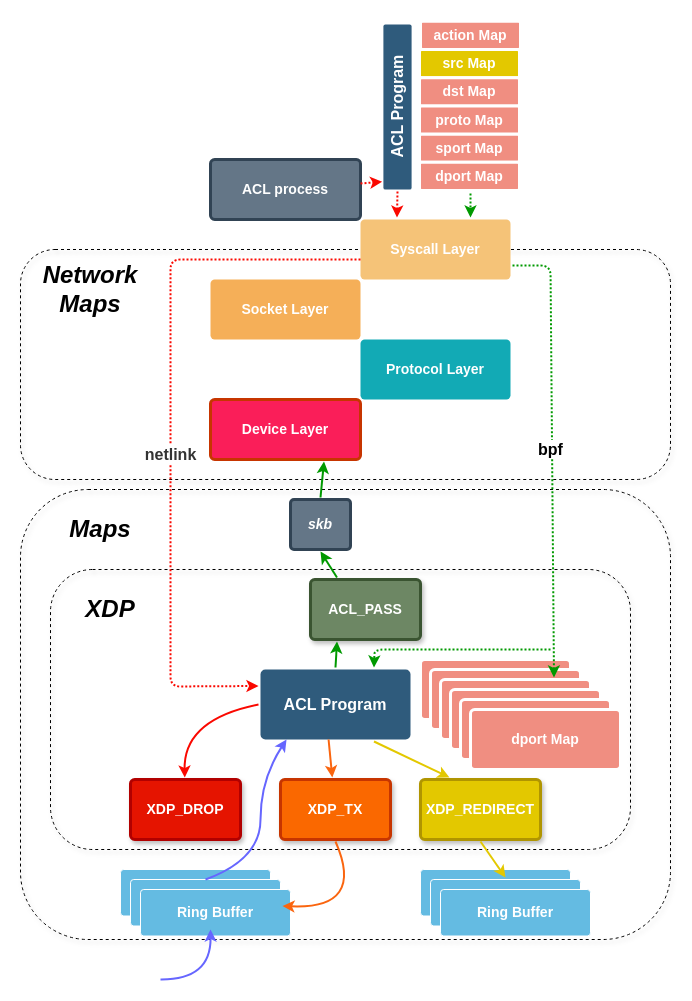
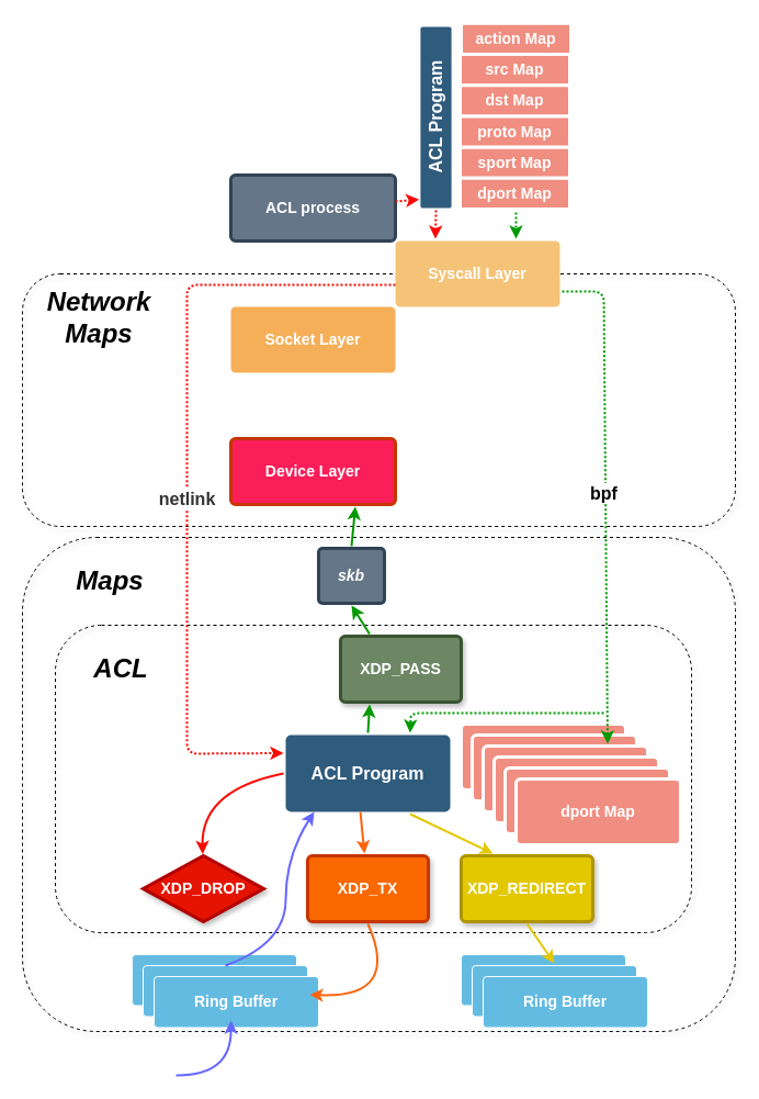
  <mxCell id="0" />
  <mxCell id="1" parent="0" />
  <mxCell id="2" value="" style="rounded=1;whiteSpace=wrap;html=1;shadow=1;glass=0;comic=0;strokeColor=#000000;strokeWidth=1;fillColor=none;dashed=1;" parent="1" vertex="1"><mxGeometry x="50" y="569" width="580" height="280" as="geometry" /></mxCell>
  <mxCell id="3" value="" style="rounded=1;whiteSpace=wrap;html=1;shadow=1;glass=0;comic=0;strokeColor=#000000;strokeWidth=1;fillColor=none;dashed=1;" parent="1" vertex="1"><mxGeometry x="20" y="249" width="650" height="230" as="geometry" /></mxCell>
  <mxCell id="4" value="" style="rounded=1;whiteSpace=wrap;html=1;shadow=1;glass=0;comic=0;strokeColor=#000000;strokeWidth=1;fillColor=none;dashed=1;" parent="1" vertex="1"><mxGeometry x="20" y="489" width="650" height="450" as="geometry" /></mxCell>
  <mxCell id="5" value="Socket Layer" style="rounded=1;whiteSpace=wrap;html=1;shadow=0;labelBackgroundColor=none;strokeColor=none;strokeWidth=3;fillColor=#f5af58;fontFamily=Helvetica;fontSize=14;fontColor=#FFFFFF;align=center;spacing=5;arcSize=7;perimeterSpacing=2;fontStyle=1" parent="1" vertex="1"><mxGeometry x="210" y="279" width="150" height="60" as="geometry" /></mxCell>
- <mxCell id="6" value="Protocol Layer" style="rounded=1;whiteSpace=wrap;html=1;shadow=0;labelBackgroundColor=none;strokeColor=none;strokeWidth=3;fillColor=#12aab5;fontFamily=Helvetica;fontSize=14;fontColor=#FFFFFF;align=center;spacing=5;fontStyle=1;arcSize=7;perimeterSpacing=2;" parent="1" vertex="1"><mxGeometry x="360" y="339" width="150" height="60" as="geometry" /></mxCell>
  <mxCell id="7" value="&lt;i&gt;skb&lt;/i&gt;" style="rounded=1;whiteSpace=wrap;html=1;shadow=0;labelBackgroundColor=none;strokeColor=#314354;strokeWidth=3;fillColor=#647687;fontFamily=Helvetica;fontSize=14;fontColor=#ffffff;align=center;spacing=5;fontStyle=1;arcSize=7;perimeterSpacing=2;" parent="1" vertex="1"><mxGeometry x="290" y="499" width="60" height="50" as="geometry" /></mxCell>
- <mxCell id="8" value="XDP_DROP" style="rounded=1;whiteSpace=wrap;html=1;shadow=1;labelBackgroundColor=none;strokeColor=#B20000;strokeWidth=3;fillColor=#e51400;fontFamily=Helvetica;fontSize=14;fontColor=#ffffff;align=center;spacing=5;fontStyle=1;arcSize=7;perimeterSpacing=2;comic=0;glass=0;" parent="1" vertex="1"><mxGeometry x="130" y="779" width="110" height="60" as="geometry" /></mxCell>
- <mxCell id="9" value="ACL_PASS" style="rounded=1;whiteSpace=wrap;html=1;shadow=1;labelBackgroundColor=none;strokeColor=#3A5431;strokeWidth=3;fillColor=#6d8764;fontFamily=Helvetica;fontSize=14;fontColor=#ffffff;align=center;spacing=5;fontStyle=1;arcSize=7;perimeterSpacing=2;comic=0;glass=0;" parent="1" vertex="1"><mxGeometry x="310" y="579" width="110" height="60" as="geometry" /></mxCell>
+ <mxCell id="8" value="XDP_DROP" style="rhombus;whiteSpace=wrap;html=1;shadow=1;labelBackgroundColor=none;strokeColor=#B20000;strokeWidth=3;fillColor=#e51400;fontFamily=Helvetica;fontSize=14;fontColor=#ffffff;align=center;spacing=5;fontStyle=1;arcSize=7;perimeterSpacing=2;comic=0;glass=0;" parent="1" vertex="1"><mxGeometry x="130" y="779" width="110" height="60" as="geometry" /></mxCell>
+ <mxCell id="9" value="XDP_PASS" style="rounded=1;whiteSpace=wrap;html=1;shadow=1;labelBackgroundColor=none;strokeColor=#3A5431;strokeWidth=3;fillColor=#6d8764;fontFamily=Helvetica;fontSize=14;fontColor=#ffffff;align=center;spacing=5;fontStyle=1;arcSize=7;perimeterSpacing=2;comic=0;glass=0;" parent="1" vertex="1"><mxGeometry x="310" y="579" width="110" height="60" as="geometry" /></mxCell>
  <mxCell id="10" value="" style="group" parent="1" vertex="1" connectable="0"><mxGeometry x="260" y="669" width="150" height="70" as="geometry" /></mxCell>
  <mxCell id="11" value="ACL Program" style="rounded=1;whiteSpace=wrap;html=1;shadow=0;labelBackgroundColor=none;strokeColor=none;strokeWidth=3;fillColor=#2F5B7C;fontFamily=Helvetica;fontSize=16;fontColor=#FFFFFF;align=center;fontStyle=1;spacing=5;arcSize=7;perimeterSpacing=2;" parent="10" vertex="1"><mxGeometry width="150" height="70" as="geometry" /></mxCell>
  <mxCell id="12" value="XDP_REDIRECT" style="rounded=1;whiteSpace=wrap;html=1;shadow=1;labelBackgroundColor=none;strokeColor=#B09500;strokeWidth=3;fillColor=#E3C800;fontFamily=Helvetica;fontSize=14;fontColor=#ffffff;align=center;spacing=5;fontStyle=1;arcSize=7;perimeterSpacing=2;comic=0;glass=0;" parent="1" vertex="1"><mxGeometry x="420" y="779" width="120" height="60" as="geometry" /></mxCell>
  <mxCell id="13" value="XDP_TX" style="rounded=1;whiteSpace=wrap;html=1;shadow=1;labelBackgroundColor=none;strokeColor=#C73500;strokeWidth=3;fillColor=#fa6800;fontFamily=Helvetica;fontSize=14;fontColor=#ffffff;align=center;spacing=5;fontStyle=1;arcSize=7;perimeterSpacing=2;comic=0;glass=0;" parent="1" vertex="1"><mxGeometry x="280" y="779" width="110" height="60" as="geometry" /></mxCell>
  <mxCell id="14" value="" style="group" parent="1" vertex="1" connectable="0"><mxGeometry x="420" y="869" width="170" height="66.5" as="geometry" /></mxCell>
  <mxCell id="15" value="Ring Buffer" style="rounded=1;whiteSpace=wrap;html=1;shadow=0;labelBackgroundColor=none;strokeColor=#FFFFFF;strokeWidth=1;fillColor=#64bbe2;fontFamily=Helvetica;fontSize=14;fontColor=#FFFFFF;align=center;spacing=5;arcSize=7;perimeterSpacing=2;" parent="14" vertex="1"><mxGeometry width="150" height="46.5" as="geometry" /></mxCell>
  <mxCell id="16" value="Ring Buffer" style="rounded=1;whiteSpace=wrap;html=1;shadow=0;labelBackgroundColor=none;strokeColor=#FFFFFF;strokeWidth=1;fillColor=#64bbe2;fontFamily=Helvetica;fontSize=14;fontColor=#FFFFFF;align=center;spacing=5;arcSize=7;perimeterSpacing=2;" parent="14" vertex="1"><mxGeometry x="10" y="10" width="150" height="46.5" as="geometry" /></mxCell>
  <mxCell id="17" value="&lt;b&gt;Ring Buffer&lt;/b&gt;" style="rounded=1;whiteSpace=wrap;html=1;shadow=0;labelBackgroundColor=none;strokeColor=#FFFFFF;strokeWidth=1;fillColor=#64bbe2;fontFamily=Helvetica;fontSize=14;fontColor=#FFFFFF;align=center;spacing=5;arcSize=7;perimeterSpacing=2;" parent="14" vertex="1"><mxGeometry x="20" y="20" width="150" height="46.5" as="geometry" /></mxCell>
  <mxCell id="18" value="" style="group" parent="1" vertex="1" connectable="0"><mxGeometry x="120" y="869" width="170" height="66.5" as="geometry" /></mxCell>
  <mxCell id="19" value="Ring Buffer" style="rounded=1;whiteSpace=wrap;html=1;shadow=0;labelBackgroundColor=none;strokeColor=#FFFFFF;strokeWidth=1;fillColor=#64bbe2;fontFamily=Helvetica;fontSize=14;fontColor=#FFFFFF;align=center;spacing=5;arcSize=7;perimeterSpacing=2;" parent="18" vertex="1"><mxGeometry width="150" height="46.5" as="geometry" /></mxCell>
  <mxCell id="20" value="Ring Buffer" style="rounded=1;whiteSpace=wrap;html=1;shadow=0;labelBackgroundColor=none;strokeColor=#FFFFFF;strokeWidth=1;fillColor=#64bbe2;fontFamily=Helvetica;fontSize=14;fontColor=#FFFFFF;align=center;spacing=5;arcSize=7;perimeterSpacing=2;" parent="18" vertex="1"><mxGeometry x="10" y="10" width="150" height="46.5" as="geometry" /></mxCell>
  <mxCell id="21" value="&lt;b&gt;Ring Buffer&lt;/b&gt;" style="rounded=1;whiteSpace=wrap;html=1;shadow=0;labelBackgroundColor=none;strokeColor=#FFFFFF;strokeWidth=1;fillColor=#64bbe2;fontFamily=Helvetica;fontSize=14;fontColor=#FFFFFF;align=center;spacing=5;arcSize=7;perimeterSpacing=2;" parent="18" vertex="1"><mxGeometry x="20" y="20" width="150" height="46.5" as="geometry" /></mxCell>
  <mxCell id="22" value="Device Layer" style="rounded=1;whiteSpace=wrap;html=1;shadow=0;labelBackgroundColor=none;strokeColor=#C73500;strokeWidth=3;fillColor=#FA1E59;fontFamily=Helvetica;fontSize=14;fontColor=#ffffff;align=center;spacing=5;fontStyle=1;arcSize=7;perimeterSpacing=2;" parent="1" vertex="1"><mxGeometry x="210" y="399" width="150" height="60" as="geometry" /></mxCell>
  <mxCell id="23" value="Syscall Layer" style="rounded=1;whiteSpace=wrap;html=1;shadow=0;labelBackgroundColor=none;strokeColor=none;strokeWidth=3;fillColor=#F5C378;fontFamily=Helvetica;fontSize=14;fontColor=#FFFFFF;align=center;spacing=5;arcSize=7;perimeterSpacing=2;fontStyle=1" parent="1" vertex="1"><mxGeometry x="360" y="219" width="150" height="60" as="geometry" /></mxCell>
  <mxCell id="24" value="ACL process" style="rounded=1;whiteSpace=wrap;html=1;shadow=0;labelBackgroundColor=none;strokeColor=#314354;strokeWidth=3;fillColor=#647687;fontFamily=Helvetica;fontSize=14;fontColor=#ffffff;align=center;spacing=5;arcSize=7;perimeterSpacing=2;fontStyle=1" parent="1" vertex="1"><mxGeometry x="210" y="159" width="150" height="60" as="geometry" /></mxCell>
  <mxCell id="25" value="Maps" style="text;html=1;strokeColor=none;fillColor=none;align=center;verticalAlign=middle;whiteSpace=wrap;rounded=0;shadow=1;glass=0;dashed=1;comic=0;fontStyle=3;fontSize=24;" parent="1" vertex="1"><mxGeometry x="80" y="519" width="40" height="20" as="geometry" /></mxCell>
- <mxCell id="26" value="XDP" style="text;html=1;strokeColor=none;fillColor=none;align=center;verticalAlign=middle;whiteSpace=wrap;rounded=0;shadow=1;glass=0;dashed=1;comic=0;fontStyle=3;fontSize=24;" parent="1" vertex="1"><mxGeometry x="90" y="599" width="40" height="20" as="geometry" /></mxCell>
+ <mxCell id="26" value="ACL" style="text;html=1;strokeColor=none;fillColor=none;align=center;verticalAlign=middle;whiteSpace=wrap;rounded=0;shadow=1;glass=0;dashed=1;comic=0;fontStyle=3;fontSize=24;" parent="1" vertex="1"><mxGeometry x="90" y="599" width="40" height="20" as="geometry" /></mxCell>
  <mxCell id="27" value="Network Maps" style="text;html=1;strokeColor=none;fillColor=none;align=center;verticalAlign=middle;whiteSpace=wrap;rounded=0;shadow=1;glass=0;dashed=1;comic=0;fontStyle=3;fontSize=24;" parent="1" vertex="1"><mxGeometry x="70" y="279" width="40" height="20" as="geometry" /></mxCell>
  <mxCell id="28" value="" style="curved=1;endArrow=classic;html=1;fontSize=24;edgeStyle=orthogonalEdgeStyle;fontStyle=1;strokeWidth=2;fillColor=#cce5ff;strokeColor=#6666FF;" parent="1" edge="1"><mxGeometry width="50" height="50" relative="1" as="geometry"><mxPoint x="160" y="979" as="sourcePoint" /><mxPoint x="210" y="929" as="targetPoint" /></mxGeometry></mxCell>
  <mxCell id="29" value="" style="curved=1;endArrow=classic;html=1;strokeColor=#6666FF;strokeWidth=2;fontSize=24;entryX=0.182;entryY=0.973;entryDx=0;entryDy=0;entryPerimeter=0;" parent="1" target="11" edge="1"><mxGeometry width="50" height="50" relative="1" as="geometry"><mxPoint x="205" y="879" as="sourcePoint" /><mxPoint x="300" y="739" as="targetPoint" /><Array as="points"><mxPoint x="260" y="859" /><mxPoint x="260" y="779" /></Array></mxGeometry></mxCell>
  <mxCell id="30" value="" style="curved=1;endArrow=classic;html=1;strokeColor=#FA0800;strokeWidth=2;fontSize=24;exitX=0;exitY=0.5;exitDx=0;exitDy=0;" parent="1" source="11" target="8" edge="1"><mxGeometry width="50" height="50" relative="1" as="geometry"><mxPoint x="160" y="729" as="sourcePoint" /><mxPoint x="241.028" y="589.002" as="targetPoint" /><Array as="points"><mxPoint x="183" y="719" /></Array></mxGeometry></mxCell>
  <mxCell id="31" value="" style="curved=1;endArrow=classic;html=1;strokeColor=#FA650F;strokeWidth=2;fontSize=24;exitX=0.455;exitY=0.973;exitDx=0;exitDy=0;exitPerimeter=0;" parent="1" source="11" target="13" edge="1"><mxGeometry width="50" height="50" relative="1" as="geometry"><mxPoint x="320" y="769" as="sourcePoint" /><mxPoint x="370" y="719" as="targetPoint" /><Array as="points"><mxPoint x="330" y="759" /></Array></mxGeometry></mxCell>
  <mxCell id="32" value="" style="curved=1;endArrow=classic;html=1;strokeColor=#FA650F;strokeWidth=2;fontSize=24;exitX=0.5;exitY=1;exitDx=0;exitDy=0;" parent="1" source="13" target="20" edge="1"><mxGeometry width="50" height="50" relative="1" as="geometry"><mxPoint x="315" y="909" as="sourcePoint" /><mxPoint x="365" y="859" as="targetPoint" /><Array as="points"><mxPoint x="365" y="909" /></Array></mxGeometry></mxCell>
  <mxCell id="33" value="" style="endArrow=classic;html=1;strokeColor=#E3C800;strokeWidth=2;fontSize=24;entryX=0.25;entryY=0;entryDx=0;entryDy=0;exitX=0.75;exitY=1;exitDx=0;exitDy=0;" parent="1" source="11" target="12" edge="1"><mxGeometry width="50" height="50" relative="1" as="geometry"><mxPoint x="320" y="769" as="sourcePoint" /><mxPoint x="370" y="719" as="targetPoint" /></mxGeometry></mxCell>
  <mxCell id="34" value="" style="endArrow=classic;html=1;strokeColor=#E3C800;strokeWidth=2;fontSize=24;entryX=0.5;entryY=0;entryDx=0;entryDy=0;exitX=0.5;exitY=1;exitDx=0;exitDy=0;" parent="1" source="12" target="16" edge="1"><mxGeometry width="50" height="50" relative="1" as="geometry"><mxPoint x="320" y="769" as="sourcePoint" /><mxPoint x="370" y="719" as="targetPoint" /></mxGeometry></mxCell>
  <mxCell id="35" value="" style="endArrow=classic;html=1;strokeColor=#009900;strokeWidth=2;fontSize=24;exitX=0.5;exitY=0;exitDx=0;exitDy=0;entryX=0.25;entryY=1;entryDx=0;entryDy=0;" parent="1" source="11" target="9" edge="1"><mxGeometry width="50" height="50" relative="1" as="geometry"><mxPoint x="320" y="769" as="sourcePoint" /><mxPoint x="370" y="719" as="targetPoint" /></mxGeometry></mxCell>
  <mxCell id="36" value="" style="endArrow=classic;html=1;strokeColor=#009900;strokeWidth=2;fontSize=24;exitX=0.25;exitY=0;exitDx=0;exitDy=0;entryX=0.5;entryY=1;entryDx=0;entryDy=0;" parent="1" source="9" target="7" edge="1"><mxGeometry width="50" height="50" relative="1" as="geometry"><mxPoint x="345" y="677" as="sourcePoint" /><mxPoint x="358.448" y="651" as="targetPoint" /></mxGeometry></mxCell>
  <mxCell id="37" value="" style="endArrow=classic;html=1;strokeColor=#009900;strokeWidth=2;fontSize=24;exitX=0.5;exitY=0;exitDx=0;exitDy=0;entryX=0.75;entryY=1;entryDx=0;entryDy=0;" parent="1" source="7" target="22" edge="1"><mxGeometry width="50" height="50" relative="1" as="geometry"><mxPoint x="345" y="677" as="sourcePoint" /><mxPoint x="346.5" y="651" as="targetPoint" /></mxGeometry></mxCell>
  <mxCell id="38" value="" style="group" parent="1" vertex="1" connectable="0"><mxGeometry x="420" y="659" width="170" height="80" as="geometry" /></mxCell>
  <mxCell id="39" value="" style="group" parent="38" vertex="1" connectable="0"><mxGeometry width="170" height="80" as="geometry" /></mxCell>
  <mxCell id="40" value="eBPF Maps" style="rounded=1;whiteSpace=wrap;html=1;shadow=0;labelBackgroundColor=none;strokeColor=#FFFFFF;strokeWidth=3;fillColor=#f08e81;fontFamily=Helvetica;fontSize=14;fontColor=#FFFFFF;align=center;spacing=5;fontStyle=0;arcSize=7;perimeterSpacing=2;" parent="39" vertex="1"><mxGeometry width="150" height="60" as="geometry" /></mxCell>
  <mxCell id="41" value="eBPF Maps" style="rounded=1;whiteSpace=wrap;html=1;shadow=0;labelBackgroundColor=none;strokeColor=#FFFFFF;strokeWidth=3;fillColor=#f08e81;fontFamily=Helvetica;fontSize=14;fontColor=#FFFFFF;align=center;spacing=5;fontStyle=0;arcSize=7;perimeterSpacing=2;" parent="39" vertex="1"><mxGeometry x="10" y="10" width="150" height="60" as="geometry" /></mxCell>
  <mxCell id="42" value="&lt;b&gt;dport Map&lt;/b&gt;" style="rounded=1;whiteSpace=wrap;html=1;shadow=0;labelBackgroundColor=none;strokeColor=#FFFFFF;strokeWidth=3;fillColor=#f08e81;fontFamily=Helvetica;fontSize=14;fontColor=#FFFFFF;align=center;spacing=5;fontStyle=0;arcSize=7;perimeterSpacing=2;" parent="39" vertex="1"><mxGeometry x="20" y="20" width="150" height="60" as="geometry" /></mxCell>
  <mxCell id="43" value="&lt;b&gt;dport Map&lt;/b&gt;" style="rounded=1;whiteSpace=wrap;html=1;shadow=0;labelBackgroundColor=none;strokeColor=#FFFFFF;strokeWidth=3;fillColor=#f08e81;fontFamily=Helvetica;fontSize=14;fontColor=#FFFFFF;align=center;spacing=5;fontStyle=0;arcSize=7;perimeterSpacing=2;" parent="39" vertex="1"><mxGeometry x="30" y="30" width="150" height="60" as="geometry" /></mxCell>
  <mxCell id="44" value="&lt;b&gt;dport Map&lt;/b&gt;" style="rounded=1;whiteSpace=wrap;html=1;shadow=0;labelBackgroundColor=none;strokeColor=#FFFFFF;strokeWidth=3;fillColor=#f08e81;fontFamily=Helvetica;fontSize=14;fontColor=#FFFFFF;align=center;spacing=5;fontStyle=0;arcSize=7;perimeterSpacing=2;" parent="39" vertex="1"><mxGeometry x="40" y="40" width="150" height="60" as="geometry" /></mxCell>
  <mxCell id="45" value="&lt;b&gt;dport Map&lt;/b&gt;" style="rounded=1;whiteSpace=wrap;html=1;shadow=0;labelBackgroundColor=none;strokeColor=#FFFFFF;strokeWidth=3;fillColor=#f08e81;fontFamily=Helvetica;fontSize=14;fontColor=#FFFFFF;align=center;spacing=5;fontStyle=0;arcSize=7;perimeterSpacing=2;" vertex="1" parent="39"><mxGeometry x="50" y="50" width="150" height="60" as="geometry" /></mxCell>
  <mxCell id="46" value="" style="endArrow=classic;html=1;entryX=0.059;entryY=0.023;entryDx=0;entryDy=0;entryPerimeter=0;strokeWidth=2;dashed=1;dashPattern=1 1;strokeColor=#FA0800;" parent="1" target="61" edge="1"><mxGeometry width="50" height="50" relative="1" as="geometry"><mxPoint x="360" y="183" as="sourcePoint" /><mxPoint x="220" y="359" as="targetPoint" /></mxGeometry></mxCell>
  <mxCell id="47" value="" style="endArrow=classic;html=1;entryX=0.25;entryY=0;entryDx=0;entryDy=0;exitX=0;exitY=0.5;exitDx=0;exitDy=0;strokeWidth=2;dashed=1;dashPattern=1 1;strokeColor=#FA0800;" parent="1" source="61" target="23" edge="1"><mxGeometry width="50" height="50" relative="1" as="geometry"><mxPoint x="372" y="199" as="sourcePoint" /><mxPoint x="429.012" y="198.964" as="targetPoint" /></mxGeometry></mxCell>
  <mxCell id="48" value="" style="endArrow=classic;html=1;entryX=0;entryY=0.25;entryDx=0;entryDy=0;strokeWidth=2;dashed=1;dashPattern=1 1;strokeColor=#FA0800;" parent="1" target="11" edge="1"><mxGeometry width="50" height="50" relative="1" as="geometry"><mxPoint x="360" y="259" as="sourcePoint" /><mxPoint x="409.012" y="198.964" as="targetPoint" /><Array as="points"><mxPoint x="170" y="259" /><mxPoint x="170" y="686" /></Array></mxGeometry></mxCell>
  <mxCell id="49" value="&lt;b&gt;&lt;font style=&quot;font-size: 16px&quot; color=&quot;#333333&quot;&gt;netlink&lt;/font&gt;&lt;/b&gt;" style="edgeLabel;html=1;align=center;verticalAlign=middle;resizable=0;points=[];" parent="48" vertex="1" connectable="0"><mxGeometry x="0.089" y="-1" relative="1" as="geometry"><mxPoint as="offset" /></mxGeometry></mxCell>
  <mxCell id="50" value="" style="endArrow=classic;html=1;strokeColor=#009900;strokeWidth=2;dashed=1;dashPattern=1 1;" parent="1" edge="1"><mxGeometry width="50" height="50" relative="1" as="geometry"><mxPoint x="470" y="189" as="sourcePoint" /><mxPoint x="470" y="217" as="targetPoint" /></mxGeometry></mxCell>
  <mxCell id="51" value="" style="endArrow=classic;html=1;entryX=0.75;entryY=0;entryDx=0;entryDy=0;exitX=1;exitY=0.75;exitDx=0;exitDy=0;strokeColor=#009900;strokeWidth=2;dashed=1;dashPattern=1 1;" parent="1" source="23" target="42" edge="1"><mxGeometry width="50" height="50" relative="1" as="geometry"><mxPoint x="372" y="199" as="sourcePoint" /><mxPoint x="409.012" y="198.964" as="targetPoint" /><Array as="points"><mxPoint x="550" y="265" /></Array></mxGeometry></mxCell>
  <mxCell id="52" value="&lt;b&gt;&lt;font style=&quot;font-size: 16px&quot;&gt;bpf&lt;/font&gt;&lt;/b&gt;" style="edgeLabel;html=1;align=center;verticalAlign=middle;resizable=0;points=[];" parent="51" vertex="1" connectable="0"><mxGeometry x="-0.084" y="1" relative="1" as="geometry"><mxPoint x="-2.43" y="16.01" as="offset" /></mxGeometry></mxCell>
  <mxCell id="53" value="" style="endArrow=classic;html=1;dashed=1;dashPattern=1 1;strokeColor=#009900;strokeWidth=2;entryX=0.75;entryY=0;entryDx=0;entryDy=0;" parent="1" target="11" edge="1"><mxGeometry width="50" height="50" relative="1" as="geometry"><mxPoint x="550" y="649" as="sourcePoint" /><mxPoint x="220" y="579" as="targetPoint" /><Array as="points"><mxPoint x="374" y="649" /></Array></mxGeometry></mxCell>
  <mxCell id="54" value="" style="group" parent="1" vertex="1" connectable="0"><mxGeometry x="372" y="49" width="150" height="141" as="geometry" /></mxCell>
  <mxCell id="55" value="" style="group" parent="54" vertex="1" connectable="0"><mxGeometry x="50" y="6.345" width="100" height="56.4" as="geometry" /></mxCell>
- <mxCell id="56" value="&lt;b&gt;src Map&lt;/b&gt;" style="rounded=1;whiteSpace=wrap;html=1;shadow=0;labelBackgroundColor=none;strokeColor=#FFFFFF;strokeWidth=3;fillColor=#e3c800;fontFamily=Helvetica;fontSize=14;fontColor=#FFFFFF;align=center;spacing=5;fontStyle=0;arcSize=7;perimeterSpacing=2;" parent="55" vertex="1"><mxGeometry x="-3" y="-6.345" width="100" height="28.2" as="geometry" /></mxCell>
+ <mxCell id="56" value="&lt;b&gt;src Map&lt;/b&gt;" style="rounded=1;whiteSpace=wrap;html=1;shadow=0;labelBackgroundColor=none;strokeColor=#FFFFFF;strokeWidth=3;fillColor=#f08e81;fontFamily=Helvetica;fontSize=14;fontColor=#FFFFFF;align=center;spacing=5;fontStyle=0;arcSize=7;perimeterSpacing=2;" parent="55" vertex="1"><mxGeometry x="-3" y="-6.345" width="100" height="28.2" as="geometry" /></mxCell>
  <mxCell id="57" value="&lt;b&gt;dst Map&lt;/b&gt;" style="rounded=1;whiteSpace=wrap;html=1;shadow=0;labelBackgroundColor=none;strokeColor=#FFFFFF;strokeWidth=3;fillColor=#f08e81;fontFamily=Helvetica;fontSize=14;fontColor=#FFFFFF;align=center;spacing=5;fontStyle=0;arcSize=7;perimeterSpacing=2;" parent="55" vertex="1"><mxGeometry x="-3" y="21.855" width="100" height="28.2" as="geometry" /></mxCell>
  <mxCell id="58" value="&lt;b&gt;sport Map&lt;/b&gt;" style="rounded=1;whiteSpace=wrap;html=1;shadow=0;labelBackgroundColor=none;strokeColor=#FFFFFF;strokeWidth=3;fillColor=#f08e81;fontFamily=Helvetica;fontSize=14;fontColor=#FFFFFF;align=center;spacing=5;fontStyle=0;arcSize=7;perimeterSpacing=2;" parent="54" vertex="1"><mxGeometry x="47" y="84.6" width="100" height="28.2" as="geometry" /></mxCell>
  <mxCell id="59" value="&lt;b&gt;dport Map&lt;/b&gt;" style="rounded=1;whiteSpace=wrap;html=1;shadow=0;labelBackgroundColor=none;strokeColor=#FFFFFF;strokeWidth=3;fillColor=#f08e81;fontFamily=Helvetica;fontSize=14;fontColor=#FFFFFF;align=center;spacing=5;fontStyle=0;arcSize=7;perimeterSpacing=2;" parent="54" vertex="1"><mxGeometry x="47" y="112.8" width="100" height="28.2" as="geometry" /></mxCell>
  <mxCell id="60" value="&lt;b&gt;proto Map&lt;/b&gt;" style="rounded=1;whiteSpace=wrap;html=1;shadow=0;labelBackgroundColor=none;strokeColor=#FFFFFF;strokeWidth=3;fillColor=#f08e81;fontFamily=Helvetica;fontSize=14;fontColor=#FFFFFF;align=center;spacing=5;fontStyle=0;arcSize=7;perimeterSpacing=2;" parent="54" vertex="1"><mxGeometry x="47" y="56.4" width="100" height="28.2" as="geometry" /></mxCell>
  <mxCell id="61" value="ACL Program" style="rounded=1;whiteSpace=wrap;html=1;shadow=0;labelBackgroundColor=none;strokeColor=none;strokeWidth=3;fillColor=#2F5B7C;fontFamily=Helvetica;fontSize=16;fontColor=#FFFFFF;align=center;fontStyle=1;spacing=5;arcSize=7;perimeterSpacing=2;rotation=-90;" parent="54" vertex="1"><mxGeometry x="-57.5" y="43.5" width="165" height="28.2" as="geometry" /></mxCell>
  <mxCell id="62" value="&lt;b&gt;action Map&lt;/b&gt;" style="rounded=1;whiteSpace=wrap;html=1;shadow=0;labelBackgroundColor=none;strokeColor=#FFFFFF;strokeWidth=3;fillColor=#f08e81;fontFamily=Helvetica;fontSize=14;fontColor=#FFFFFF;align=center;spacing=5;fontStyle=0;arcSize=7;perimeterSpacing=2;" vertex="1" parent="1"><mxGeometry x="420" y="20.8" width="100" height="28.2" as="geometry" /></mxCell>
